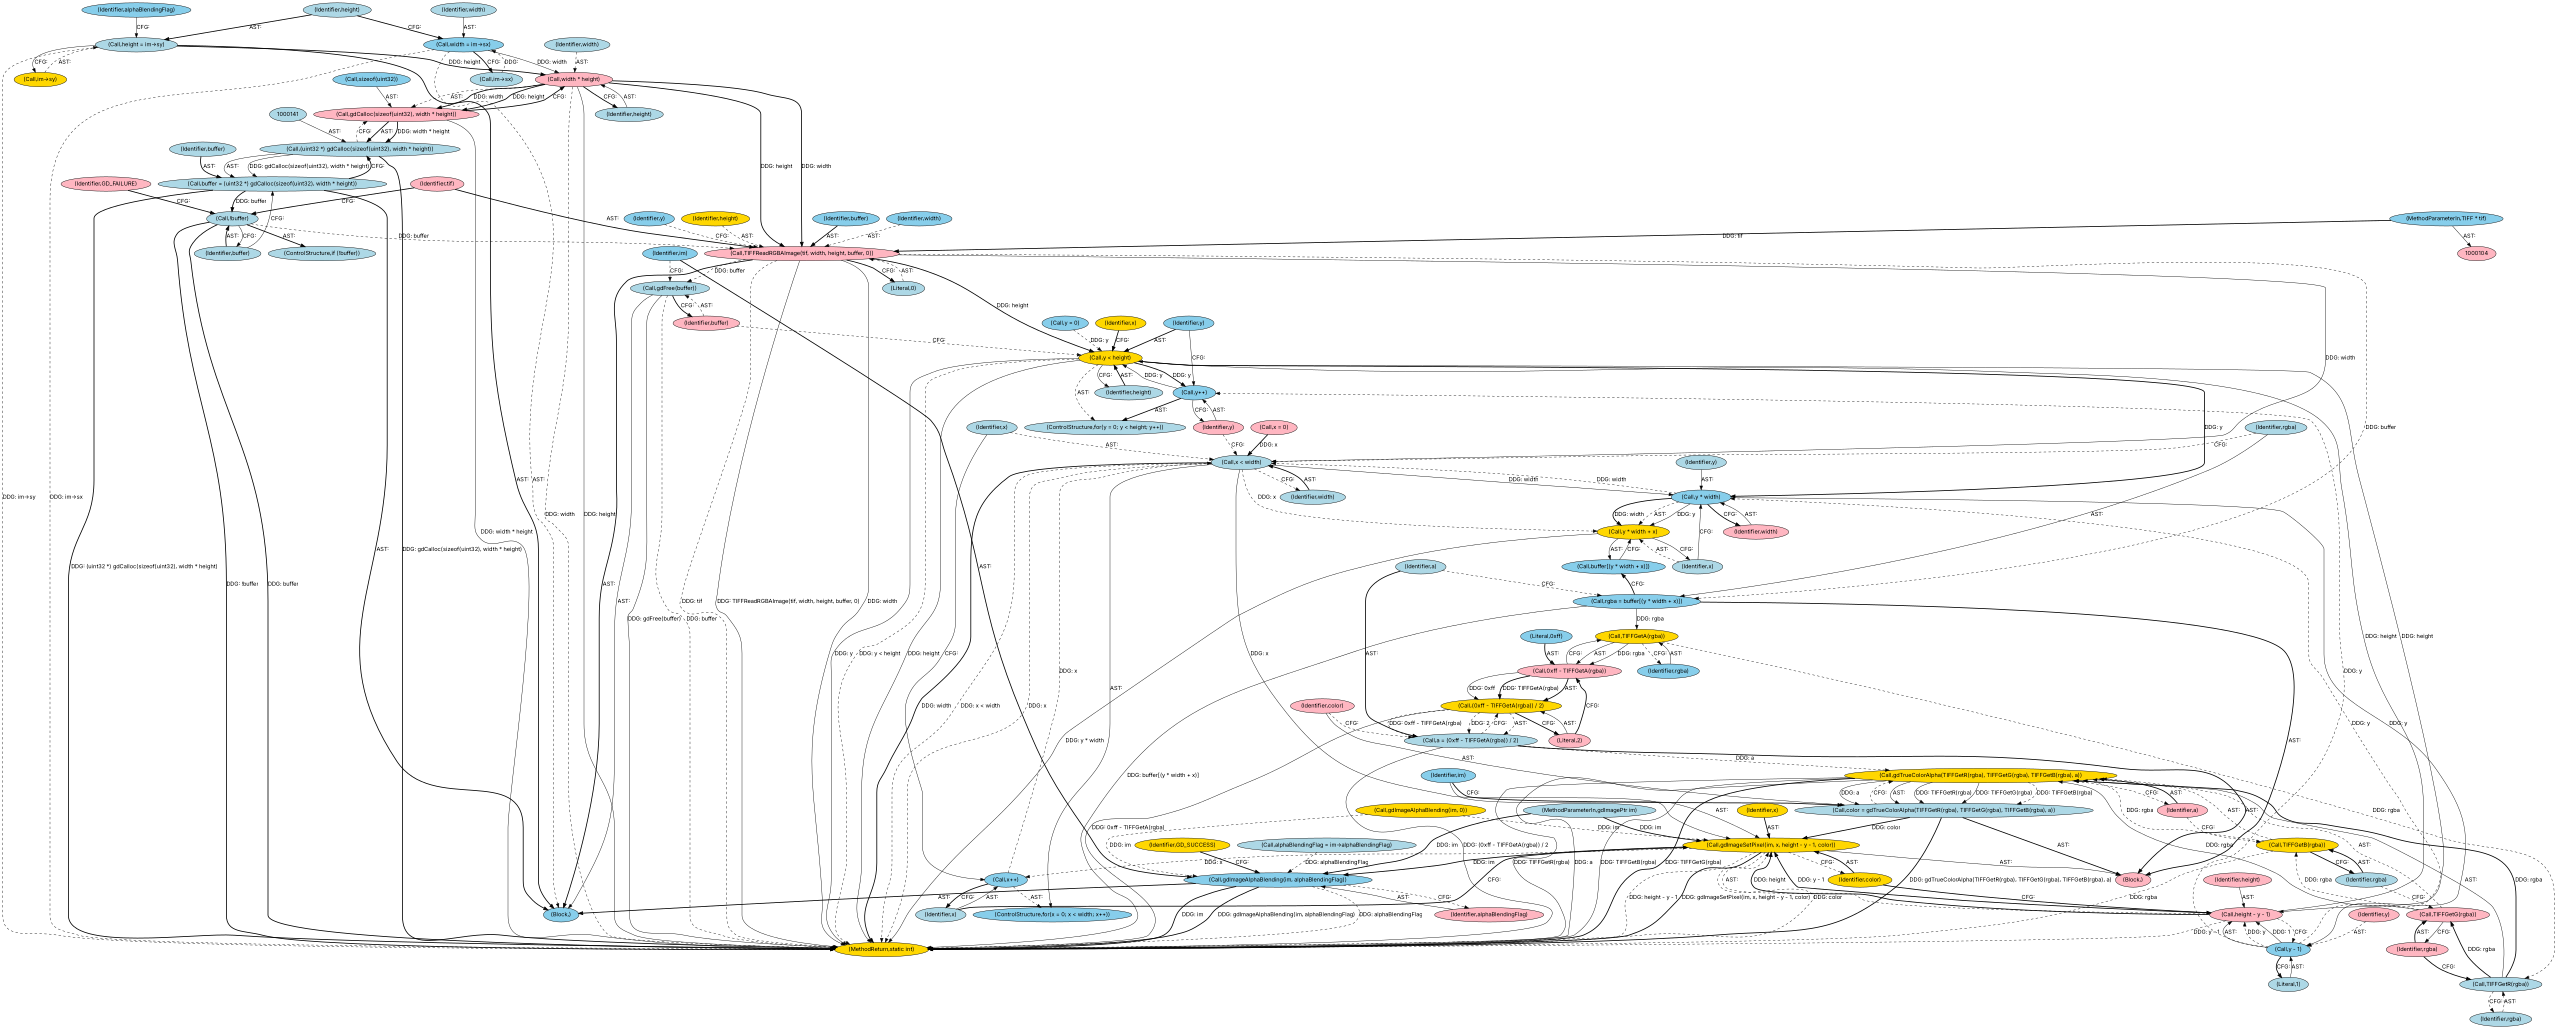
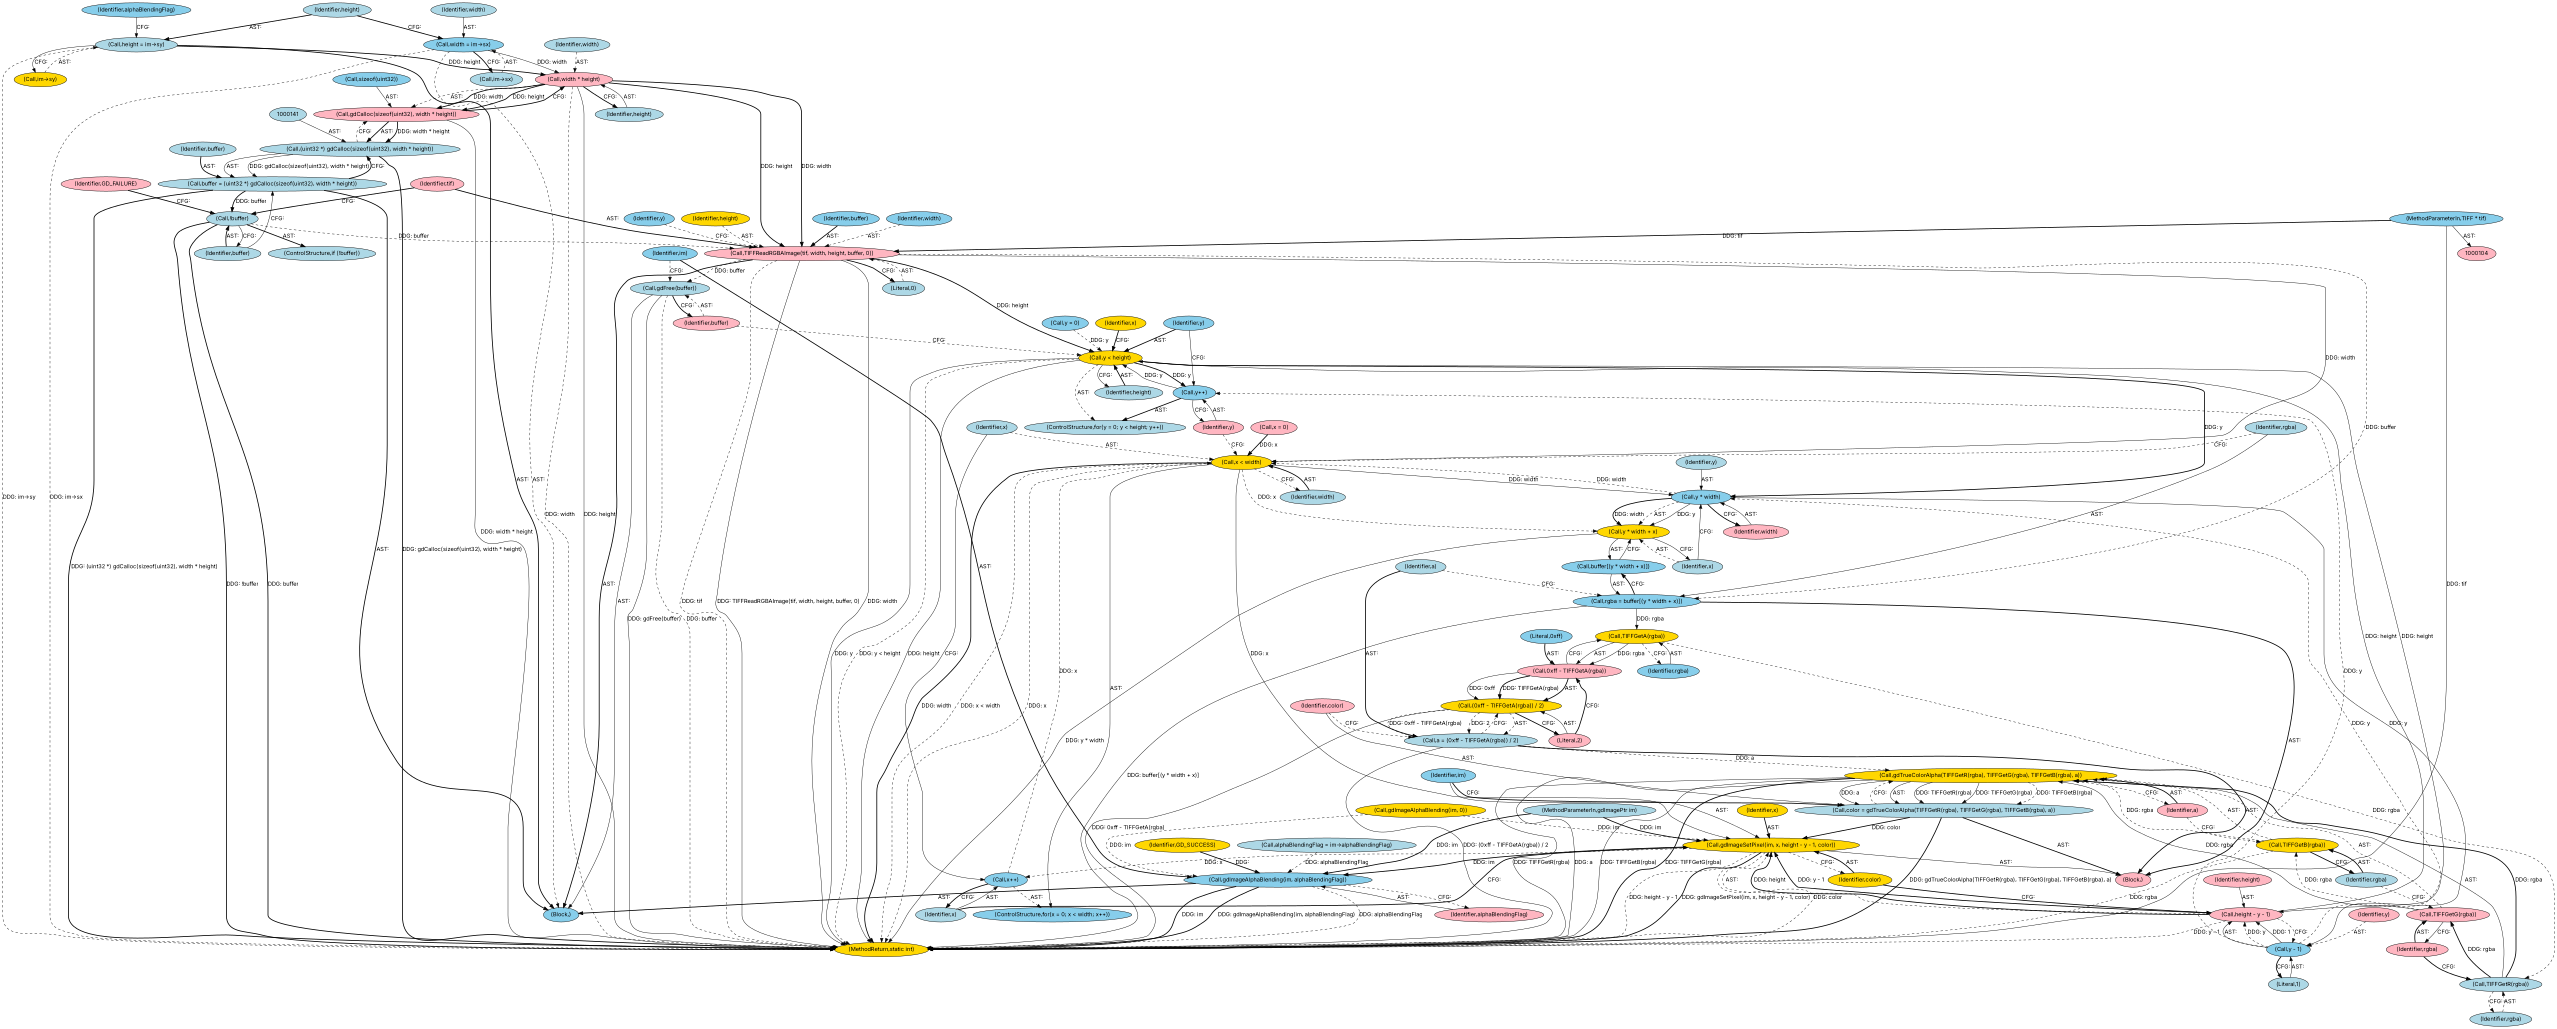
  digraph {
    fontname=Inter
    node [fillcolor=lightblue fontname=Inter style=filled]
    edge [fontname=Inter style=bold]
    n1 [fillcolor=lightpink label="(Call,TIFFReadRGBAImage(tif, width, height, buffer, 0))"]
    n2 [fillcolor=gold label="(Call,y < height)"]
-   n3 [label="(Call,x < width)"]
+   n3 [fillcolor=gold label="(Call,x < width)"]
    n4 [fillcolor=skyblue label="(Call,rgba = buffer[(y * width + x)])"]
    n5 [label="(Call,gdFree(buffer))"]
    n6 [label="(Literal,0)"]
    n7 [fillcolor=skyblue label="(Block,)"]
    n8 [fillcolor=gold label="(MethodReturn,static int)"]
    n9 [fillcolor=skyblue label="(Call,y++)"]
    n10 [fillcolor=skyblue label="(Call,y * width)"]
    n11 [fillcolor=lightpink label="(Call,height - y - 1)"]
    n12 [label="(Identifier,height)"]
    n13 [label="(ControlStructure,for(y = 0; y < height; y++))"]
    n14 [fillcolor=gold label="(Call,y * width + x)"]
    n15 [fillcolor=gold label="(Call,gdImageSetPixel(im, x, height - y - 1, color))"]
    n16 [fillcolor=skyblue label="(ControlStructure,for(x = 0; x < width; x++))"]
    n17 [label="(Identifier,width)"]
    n18 [fillcolor=skyblue label="(Call,buffer[(y * width + x)])"]
    n19 [fillcolor=lightpink label="(Block,)"]
    n20 [fillcolor=gold label="(Call,TIFFGetA(rgba))"]
    n21 [fillcolor=lightpink label="(Identifier,buffer)"]
    n22 [fillcolor=skyblue label="(MethodParameterIn,TIFF * tif)"]
    1000104 [fillcolor=lightpink]
    n24 [fillcolor=lightpink label="(Call,width * height)"]
    n25 [fillcolor=lightpink label="(Call,gdCalloc(sizeof(uint32), width * height))"]
    n26 [label="(Identifier,height)"]
    n27 [label="(Call,(uint32 *) gdCalloc(sizeof(uint32), width * height))"]
    n28 [fillcolor=skyblue label="(Call,width = im->sx)"]
    n29 [label="(Call,im->sx)"]
    n30 [label="(Call,height = im->sy)"]
    n31 [fillcolor=gold label="(Call,im->sy)"]
    n32 [label="(Call,!buffer)"]
    n33 [label="(Identifier,buffer)"]
    n34 [label="(ControlStructure,if (!buffer))"]
    n35 [label="(Call,buffer = (uint32 *) gdCalloc(sizeof(uint32), width * height))"]
    n36 [fillcolor=lightpink label="(Identifier,y)"]
    n37 [fillcolor=skyblue label="(Call,y - 1)"]
    n38 [fillcolor=lightpink label="(Identifier,width)"]
    n39 [label="(Identifier,x)"]
    n40 [label="(Literal,1)"]
    n41 [fillcolor=skyblue label="(Call,x++)"]
    n42 [fillcolor=skyblue label="(Call,gdImageAlphaBlending(im, alphaBlendingFlag))"]
    n43 [fillcolor=gold label="(Identifier,color)"]
    n44 [label="(Identifier,x)"]
    n45 [fillcolor=lightpink label="(Identifier,alphaBlendingFlag)"]
    n46 [fillcolor=lightpink label="(Call,0xff - TIFFGetA(rgba))"]
    n47 [label="(Call,TIFFGetR(rgba))"]
    n48 [fillcolor=skyblue label="(Identifier,rgba)"]
    n49 [fillcolor=gold label="(Call,(0xff - TIFFGetA(rgba)) / 2)"]
    n50 [fillcolor=gold label="(Call,gdTrueColorAlpha(TIFFGetR(rgba), TIFFGetG(rgba), TIFFGetB(rgba), a))"]
    n51 [fillcolor=lightpink label="(Call,TIFFGetG(rgba))"]
    n52 [label="(Identifier,rgba)"]
    n53 [label="(Call,a = (0xff - TIFFGetA(rgba)) / 2)"]
    n54 [fillcolor=lightpink label="(Literal,2)"]
    n55 [label="(Call,color = gdTrueColorAlpha(TIFFGetR(rgba), TIFFGetG(rgba), TIFFGetB(rgba), a))"]
    n56 [fillcolor=lightpink label="(Identifier,a)"]
    n57 [fillcolor=gold label="(Call,TIFFGetB(rgba))"]
    n58 [fillcolor=lightpink label="(Identifier,rgba)"]
    n59 [label="(Identifier,rgba)"]
    n60 [fillcolor=skyblue label="(Identifier,im)"]
    n61 [fillcolor=gold label="(Identifier,GD_SUCCESS)"]
    n62 [fillcolor=skyblue label="(Call,y = 0)"]
    n63 [label="(Identifier,a)"]
    n64 [fillcolor=lightpink label="(Identifier,height)"]
    n65 [fillcolor=skyblue label="(Literal,0xff)"]
    n66 [fillcolor=skyblue label="(Identifier,y)"]
    n67 [fillcolor=skyblue label="(Call,sizeof(uint32))"]
    n68 [fillcolor=gold label="(Call,gdImageAlphaBlending(im, 0))"]
    n69 [fillcolor=lightpink label="(Call,x = 0)"]
    n70 [fillcolor=skyblue label="(Identifier,buffer)"]
    n71 [label="(MethodParameterIn,gdImagePtr im)"]
    n72 [fillcolor=gold label="(Identifier,x)"]
    n73 [fillcolor=skyblue label="(Identifier,alphaBlendingFlag)"]
    n74 [fillcolor=lightpink label="(Identifier,tif)"]
    n75 [fillcolor=skyblue label="(Identifier,width)"]
    n76 [label="(Identifier,width)"]
    n77 [fillcolor=skyblue label="(Identifier,y)"]
    n78 [label="(Identifier,height)"]
    n79 [label="(Call,alphaBlendingFlag = im->alphaBlendingFlag)"]
    n80 [label="(Identifier,width)"]
    n81 [fillcolor=skyblue label="(Identifier,im)"]
    n82 [fillcolor=gold label="(Identifier,height)"]
    n83 [label="(Identifier,buffer)"]
    n84 [fillcolor=gold label="(Identifier,x)"]
    n85 [fillcolor=lightpink label="(Identifier,GD_FAILURE)"]
    n86 [label="(Identifier,x)"]
    n87 [fillcolor=lightpink label="(Identifier,y)"]
    n88 [label="(Identifier,rgba)"]
    n89 [fillcolor=lightpink label="(Identifier,color)"]
    n90 [label="(Identifier,y)"]
    1000141
    n1 -> n2 [label="DDG: height"]
    n1 -> n3 [label="DDG: width" style=solid]
    n1 -> n4 [label="DDG: buffer" style=dashed]
    n1 -> n5 [label="DDG: buffer" style=dashed]
    n1 -> n6 [label="CFG: "]
    n1 -> n7 [label="AST: "]
    n1 -> n8 [label="DDG: tif" style=dashed]
    n1 -> n8 [label="DDG: TIFFReadRGBAImage(tif, width, height, buffer, 0)" style=solid]
    n1 -> n8 [label="DDG: width" style=solid]
    n2 -> n8 [label="DDG: y < height" style=dashed]
    n2 -> n8 [label="DDG: height" style=solid]
    n2 -> n8 [label="DDG: y" style=solid]
    n2 -> n9 [label="DDG: y"]
    n2 -> n10 [label="DDG: y"]
    n2 -> n11 [label="DDG: height" style=solid]
    n2 -> n12 [label="CFG: " style=solid]
    n2 -> n13 [label="AST: " style=dashed]
    n3 -> n8 [label="DDG: width"]
    n3 -> n8 [label="DDG: x < width" style=dashed]
    n3 -> n8 [label="DDG: x" style=dashed]
    n3 -> n10 [label="DDG: width" style=solid]
    n3 -> n14 [label="DDG: x" style=dashed]
    n3 -> n15 [label="DDG: x" style=solid]
    n3 -> n16 [label="AST: " style=solid]
    n3 -> n17 [label="CFG: " style=dashed]
    n4 -> n8 [label="DDG: buffer[(y * width + x)]" style=solid]
    n4 -> n18 [label="CFG: "]
    n4 -> n19 [label="AST: "]
    n4 -> n20 [label="DDG: rgba" style=solid]
    n5 -> n7 [label="AST: " style=solid]
    n5 -> n8 [label="DDG: gdFree(buffer)" style=solid]
    n5 -> n8 [label="DDG: buffer" style=dashed]
    n5 -> n21 [label="CFG: "]
    n6 -> n1 [label="AST: " style=dashed]
    n9 -> n2 [label="DDG: y" style=solid]
    n9 -> n13 [label="AST: "]
    n9 -> n36 [label="CFG: " style=solid]
    n10 -> n3 [label="DDG: width" style=dashed]
    n10 -> n14 [label="AST: " style=dashed]
    n10 -> n14 [label="DDG: y" style=solid]
    n10 -> n14 [label="DDG: width"]
    n10 -> n37 [label="DDG: y" style=solid]
    n10 -> n38 [label="CFG: "]
    n11 -> n2 [label="DDG: height" style=solid]
    n11 -> n8 [label="DDG: y - 1" style=dashed]
    n11 -> n15 [label="AST: " style=dashed]
    n11 -> n15 [label="DDG: height"]
    n11 -> n15 [label="DDG: y - 1"]
    n11 -> n37 [label="CFG: " style=dashed]
    n12 -> n2 [label="AST: "]
    n14 -> n8 [label="DDG: y * width" style=solid]
    n14 -> n18 [label="AST: " style=solid]
    n14 -> n39 [label="CFG: " style=solid]
    n15 -> n8 [label="DDG: height - y - 1" style=dashed]
    n15 -> n8 [label="DDG: gdImageSetPixel(im, x, height - y - 1, color)"]
    n15 -> n8 [label="DDG: color" style=dashed]
    n15 -> n19 [label="AST: " style=solid]
    n15 -> n41 [label="DDG: x" style=dashed]
    n15 -> n42 [label="DDG: im"]
    n15 -> n43 [label="CFG: " style=dashed]
    n17 -> n3 [label="AST: "]
+   n18 -> n4 [label="AST: " style=solid]
    n18 -> n14 [label="CFG: " style=solid]
    n20 -> n46 [label="AST: " style=solid]
    n20 -> n46 [label="DDG: rgba" style=solid]
    n20 -> n47 [label="DDG: rgba" style=dashed]
    n20 -> n48 [label="CFG: " style=dashed]
    n21 -> n2 [label="CFG: " style=dashed]
    n21 -> n5 [label="AST: " style=dashed]
    n22 -> n1 [label="DDG: tif"]
+   n22 -> n8 [label="DDG: tif" style=solid]
    n22 -> 1000104 [label="AST: " style=solid]
    n24 -> n1 [label="DDG: width"]
    n24 -> n1 [label="DDG: height"]
    n24 -> n8 [label="DDG: width" style=dashed]
    n24 -> n8 [label="DDG: height" style=solid]
    n24 -> n25 [label="AST: " style=dashed]
    n24 -> n25 [label="DDG: width"]
    n24 -> n25 [label="DDG: height"]
    n24 -> n26 [label="CFG: "]
    n25 -> n8 [label="DDG: width * height" style=solid]
    n25 -> n24 [label="CFG: "]
    n25 -> n27 [label="AST: "]
    n25 -> n27 [label="DDG: width * height"]
    n26 -> n24 [label="AST: " style=solid]
    n27 -> n8 [label="DDG: gdCalloc(sizeof(uint32), width * height)"]
    n27 -> n25 [label="CFG: " style=dashed]
    n27 -> n35 [label="AST: " style=solid]
    n27 -> n35 [label="DDG: gdCalloc(sizeof(uint32), width * height)" style=solid]
    n28 -> n7 [label="AST: " style=dashed]
    n28 -> n8 [label="DDG: im->sx" style=dashed]
    n28 -> n24 [label="DDG: width" style=solid]
    n28 -> n29 [label="CFG: "]
-   n29 -> n28 [label="DDG: " style=dashed]
+   n29 -> n28 [label="AST: " style=dashed]
    n30 -> n7 [label="AST: "]
    n30 -> n8 [label="DDG: im->sy" style=dashed]
    n30 -> n24 [label="DDG: height"]
    n30 -> n31 [label="CFG: " style=solid]
    n31 -> n30 [label="AST: " style=dashed]
    n32 -> n1 [label="DDG: buffer" style=dashed]
    n32 -> n8 [label="DDG: !buffer"]
    n32 -> n8 [label="DDG: buffer"]
    n32 -> n33 [label="CFG: " style=solid]
    n32 -> n34 [label="AST: "]
    n33 -> n32 [label="AST: "]
    n33 -> n35 [label="CFG: " style=solid]
    n35 -> n7 [label="AST: "]
    n35 -> n8 [label="DDG: (uint32 *) gdCalloc(sizeof(uint32), width * height)"]
    n35 -> n27 [label="CFG: "]
    n35 -> n32 [label="DDG: buffer"]
    n36 -> n3 [label="CFG: " style=dashed]
    n36 -> n9 [label="AST: " style=solid]
    n37 -> n9 [label="DDG: y" style=dashed]
    n37 -> n10 [label="DDG: y" style=dashed]
    n37 -> n11 [label="AST: " style=solid]
    n37 -> n11 [label="DDG: y" style=dashed]
    n37 -> n11 [label="DDG: 1" style=solid]
    n37 -> n40 [label="CFG: "]
    n38 -> n10 [label="AST: " style=solid]
    n39 -> n10 [label="CFG: " style=solid]
    n39 -> n14 [label="AST: " style=dashed]
    n40 -> n37 [label="AST: " style=solid]
    n41 -> n3 [label="DDG: x" style=dashed]
    n41 -> n16 [label="AST: " style=dashed]
    n41 -> n44 [label="CFG: "]
    n42 -> n7 [label="AST: "]
    n42 -> n8 [label="DDG: im"]
    n42 -> n8 [label="DDG: gdImageAlphaBlending(im, alphaBlendingFlag)"]
    n42 -> n8 [label="DDG: alphaBlendingFlag" style=dashed]
    n42 -> n45 [label="CFG: " style=dashed]
    n43 -> n11 [label="CFG: "]
    n43 -> n15 [label="AST: "]
    n44 -> n15 [label="CFG: "]
    n44 -> n41 [label="AST: " style=solid]
    n45 -> n42 [label="AST: " style=solid]
    n46 -> n20 [label="CFG: " style=solid]
    n46 -> n49 [label="AST: "]
    n46 -> n49 [label="DDG: 0xff" style=solid]
    n46 -> n49 [label="DDG: TIFFGetA(rgba)"]
    n47 -> n50 [label="AST: " style=solid]
    n47 -> n50 [label="DDG: rgba"]
    n47 -> n51 [label="DDG: rgba"]
    n47 -> n52 [label="CFG: " style=dashed]
    n48 -> n20 [label="AST: " style=solid]
    n49 -> n8 [label="DDG: 0xff - TIFFGetA(rgba)" style=solid]
    n49 -> n53 [label="AST: " style=dashed]
    n49 -> n53 [label="DDG: 0xff - TIFFGetA(rgba)" style=dashed]
    n49 -> n53 [label="DDG: 2" style=dashed]
    n49 -> n54 [label="CFG: "]
    n50 -> n8 [label="DDG: TIFFGetR(rgba)" style=solid]
    n50 -> n8 [label="DDG: a" style=solid]
    n50 -> n8 [label="DDG: TIFFGetB(rgba)" style=solid]
    n50 -> n8 [label="DDG: TIFFGetG(rgba)"]
    n50 -> n55 [label="AST: " style=solid]
    n50 -> n55 [label="DDG: TIFFGetR(rgba)" style=solid]
    n50 -> n55 [label="DDG: TIFFGetG(rgba)" style=solid]
    n50 -> n55 [label="DDG: TIFFGetB(rgba)" style=dashed]
    n50 -> n55 [label="DDG: a" style=solid]
    n50 -> n56 [label="CFG: " style=dashed]
    n51 -> n50 [label="AST: " style=dashed]
    n51 -> n50 [label="DDG: rgba" style=solid]
    n51 -> n57 [label="DDG: rgba" style=dashed]
    n51 -> n58 [label="CFG: " style=solid]
    n52 -> n47 [label="AST: " style=dashed]
    n53 -> n8 [label="DDG: (0xff - TIFFGetA(rgba)) / 2" style=solid]
    n53 -> n19 [label="AST: "]
    n53 -> n49 [label="CFG: " style=dashed]
    n53 -> n50 [label="DDG: a" style=dashed]
    n54 -> n46 [label="CFG: "]
    n54 -> n49 [label="AST: " style=solid]
    n55 -> n8 [label="DDG: gdTrueColorAlpha(TIFFGetR(rgba), TIFFGetG(rgba), TIFFGetB(rgba), a)"]
    n55 -> n15 [label="DDG: color"]
    n55 -> n19 [label="AST: "]
    n55 -> n50 [label="CFG: " style=dashed]
    n56 -> n50 [label="AST: "]
    n56 -> n57 [label="CFG: " style=dashed]
    n57 -> n8 [label="DDG: rgba" style=dashed]
    n57 -> n50 [label="AST: " style=dashed]
    n57 -> n50 [label="DDG: rgba" style=dashed]
    n57 -> n59 [label="CFG: "]
    n58 -> n47 [label="CFG: "]
    n58 -> n51 [label="AST: "]
    n59 -> n51 [label="CFG: " style=dashed]
    n59 -> n57 [label="AST: "]
    n60 -> n15 [label="AST: " style=solid]
    n60 -> n55 [label="CFG: "]
-   n61 -> n42 [label="CFG: "]
+   n61 -> n42 [label="DDG: "]
    n62 -> n2 [label="DDG: y" style=dashed]
    n63 -> n4 [label="CFG: " style=dashed]
    n63 -> n53 [label="AST: "]
    n64 -> n11 [label="AST: " style=solid]
    n65 -> n46 [label="AST: "]
    n66 -> n2 [label="AST: "]
    n66 -> n9 [label="CFG: " style=solid]
    n67 -> n25 [label="AST: " style=solid]
    n68 -> n15 [label="DDG: im" style=dashed]
    n68 -> n42 [label="DDG: im" style=dashed]
    n69 -> n3 [label="DDG: x"]
    n70 -> n1 [label="AST: "]
    n71 -> n15 [label="DDG: im"]
    n71 -> n42 [label="DDG: im"]
    n72 -> n2 [label="CFG: "]
    n73 -> n30 [label="CFG: " style=solid]
    n74 -> n1 [label="AST: "]
    n74 -> n32 [label="CFG: "]
    n75 -> n1 [label="AST: " style=dashed]
    n76 -> n24 [label="AST: " style=dashed]
    n77 -> n1 [label="CFG: " style=dashed]
    n78 -> n28 [label="CFG: "]
    n78 -> n30 [label="AST: "]
    n79 -> n42 [label="DDG: alphaBlendingFlag" style=dashed]
    n80 -> n28 [label="AST: " style=solid]
    n81 -> n5 [label="CFG: " style=dashed]
    n81 -> n42 [label="AST: "]
    n82 -> n1 [label="AST: " style=dashed]
    n83 -> n35 [label="AST: "]
    n84 -> n15 [label="AST: "]
    n85 -> n32 [label="CFG: "]
    n86 -> n3 [label="AST: " style=dashed]
    n86 -> n41 [label="CFG: " style=solid]
    n87 -> n37 [label="AST: " style=dashed]
    n88 -> n3 [label="CFG: " style=dashed]
    n88 -> n4 [label="AST: " style=solid]
    n89 -> n53 [label="CFG: " style=dashed]
    n89 -> n55 [label="AST: " style=solid]
    n90 -> n10 [label="AST: " style=solid]
    1000141 -> n27 [label="AST: " style=solid]
  }
